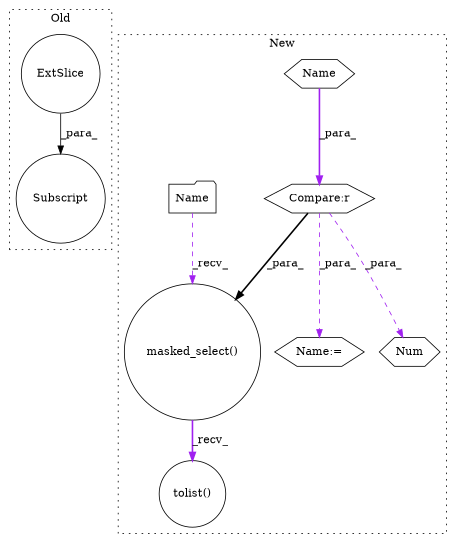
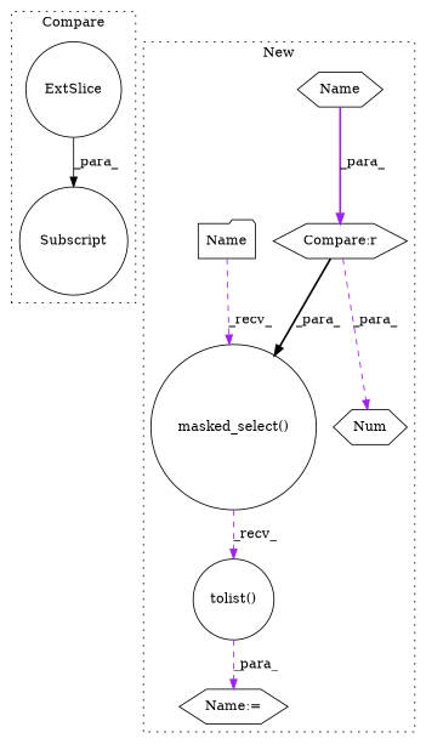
  digraph {
    node [a=75 l=3 s=8515 shape=circle]
    edge [color=purple style=dashed]
    n1 [a=85 label=ExtSlice s=8139]
    n2 [a=63 l="28,0" label=Subscript s="8139,0"]
    n3 [l="26,1" label="masked_select()" s="8489,8531"]
    n4 [a=68 label="Name:=" s=8486 shape=hexagon]
    n5 [a=40 l=16 label="Compare:r" shape=hexagon]
    n6 [a=76 l=1 label=Num s=8530 shape=hexagon]
    n7 [l=52 label="tolist()" s=8489]
    n8 [a=87 l=11 label=Name shape=hexagon]
    n9 [a=87 l=11 label=Name s=8489 shape=folder]
    subgraph cluster_1 {
-     label=Old
+     label=Compare
      style=dotted
      n1
      n2
    }
    subgraph cluster_2 {
      label=New
      style=dotted
      n3
      n4
      n5
      n6
      n7
      n8
      n9
    }
    n1 -> n2 [color=black label=_para_ style=solid]
-   n3 -> n7 [label=_recv_ style=bold]
+   n3 -> n7 [label=_recv_]
    n5 -> n3 [color=black label=_para_ style=bold]
    n5 -> n6 [label=_para_]
-   n5 -> n4 [label=_para_]
+   n7 -> n4 [label=_para_]
    n8 -> n5 [label=_para_ style=bold]
    n9 -> n3 [label=_recv_]
  }
